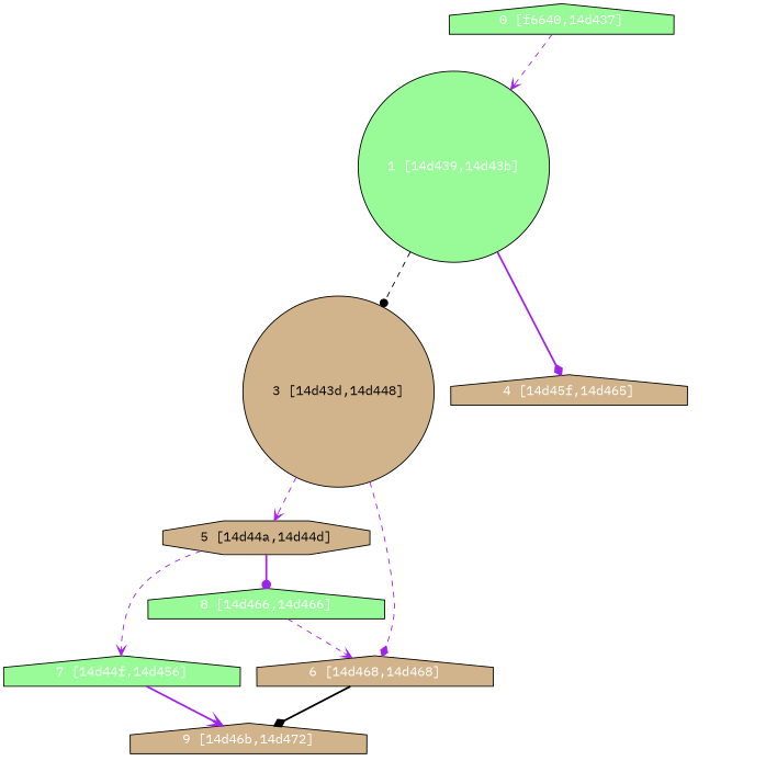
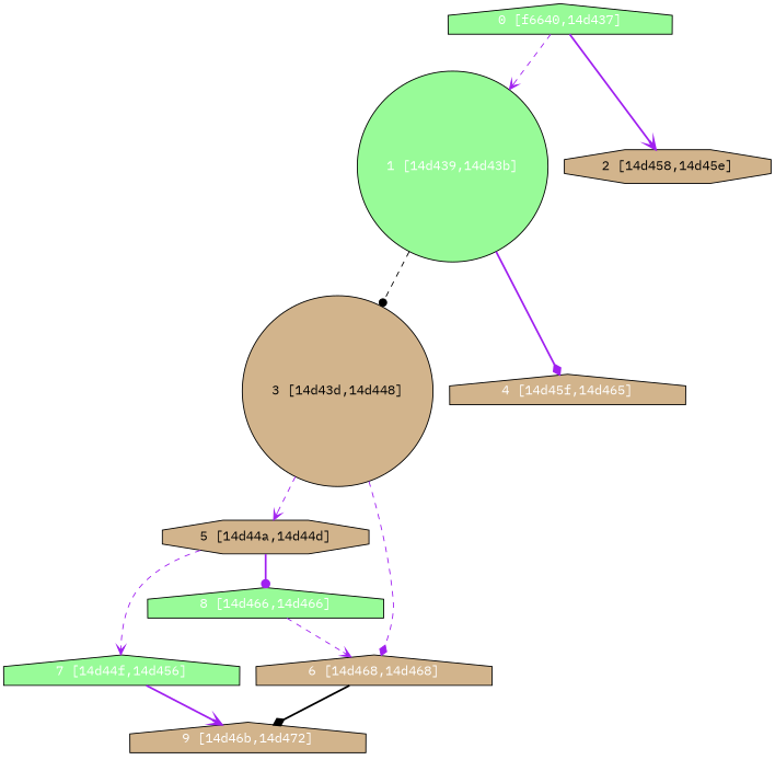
  digraph {
    fontname="IBM Plex Mono"
    node [fillcolor=tan fontcolor="#ffffff" fontname="IBM Plex Mono" shape=house style=filled]
    edge [arrowhead=vee color=purple fontname="IBM Plex Mono" style=dashed]
    n1 [fillcolor=palegreen label="0 [f6640,14d437]"]
    n2 [fillcolor=palegreen label="1 [14d439,14d43b]" shape=circle]
+   n3 [fontcolor="#000000" label="2 [14d458,14d45e]" shape=octagon]
    n4 [fontcolor="#000000" label="3 [14d43d,14d448]" shape=circle]
    n5 [label="4 [14d45f,14d465]"]
    n6 [fontcolor="#000000" label="5 [14d44a,14d44d]" shape=octagon]
    n7 [label="6 [14d468,14d468]"]
    n8 [fillcolor=palegreen label="7 [14d44f,14d456]"]
    n9 [fillcolor=palegreen label="8 [14d466,14d466]"]
    n10 [label="9 [14d46b,14d472]"]
    n1 -> n2
+   n1 -> n3 [style=bold]
    n2 -> n4 [arrowhead=dot color=black]
    n2 -> n5 [arrowhead=diamond style=bold]
    n4 -> n6
    n4 -> n7 [arrowhead=diamond]
    n6 -> n8
    n6 -> n9 [arrowhead=dot style=bold]
    n7 -> n10 [arrowhead=diamond color=black style=bold]
    n8 -> n10 [style=bold]
    n9 -> n7
  }
